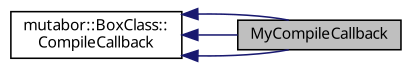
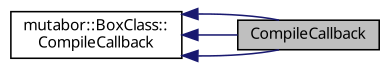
  digraph {
    rankdir=LR
    node [color=black fontname=Sans fontsize=10 shape=record style=filled]
    edge [color=midnightblue dir=back fontname=Sans fontsize=10 labelfontname=Sans labelfontsize=10 style=solid]
-   n1 [fillcolor=grey75 fontcolor=black height=0.2 label=MyCompileCallback width=0.4]
+   n1 [fillcolor=grey75 fontcolor=black height=0.2 label=CompileCallback width=0.4]
    n2 [fillcolor=white height=0.2 label="mutabor::BoxClass::\lCompileCallback" width=0.4]
    n2 -> n1
    n2 -> n1
    n2 -> n1
  }
